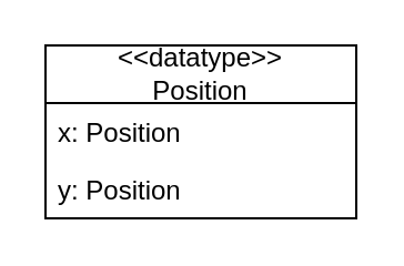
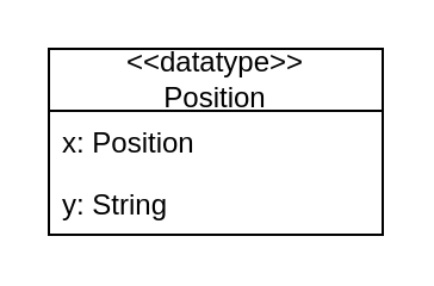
  <mxCell id="0" />
  <mxCell id="1" parent="0" />
  <mxCell id="2" value="&amp;lt;&amp;lt;datatype&amp;gt;&amp;gt;&lt;br&gt;Position" style="swimlane;fontStyle=0;childLayout=stackLayout;horizontal=1;startSize=26;fillColor=none;horizontalStack=0;resizeParent=1;resizeParentMax=0;resizeLast=0;collapsible=1;marginBottom=0;whiteSpace=wrap;html=1;" vertex="1" parent="1"><mxGeometry x="20" y="20" width="140" height="78" as="geometry" /></mxCell>
  <mxCell id="3" value="x: Position" style="text;strokeColor=none;fillColor=none;align=left;verticalAlign=top;spacingLeft=4;spacingRight=4;overflow=hidden;rotatable=0;points=[[0,0.5],[1,0.5]];portConstraint=eastwest;whiteSpace=wrap;html=1;" vertex="1" parent="2"><mxGeometry y="26" width="140" height="26" as="geometry" /></mxCell>
- <mxCell id="4" value="y: Position" style="text;strokeColor=none;fillColor=none;align=left;verticalAlign=top;spacingLeft=4;spacingRight=4;overflow=hidden;rotatable=0;points=[[0,0.5],[1,0.5]];portConstraint=eastwest;whiteSpace=wrap;html=1;" vertex="1" parent="2"><mxGeometry y="52" width="140" height="26" as="geometry" /></mxCell>
+ <mxCell id="4" value="y: String" style="text;strokeColor=none;fillColor=none;align=left;verticalAlign=top;spacingLeft=4;spacingRight=4;overflow=hidden;rotatable=0;points=[[0,0.5],[1,0.5]];portConstraint=eastwest;whiteSpace=wrap;html=1;" vertex="1" parent="2"><mxGeometry y="52" width="140" height="26" as="geometry" /></mxCell>
